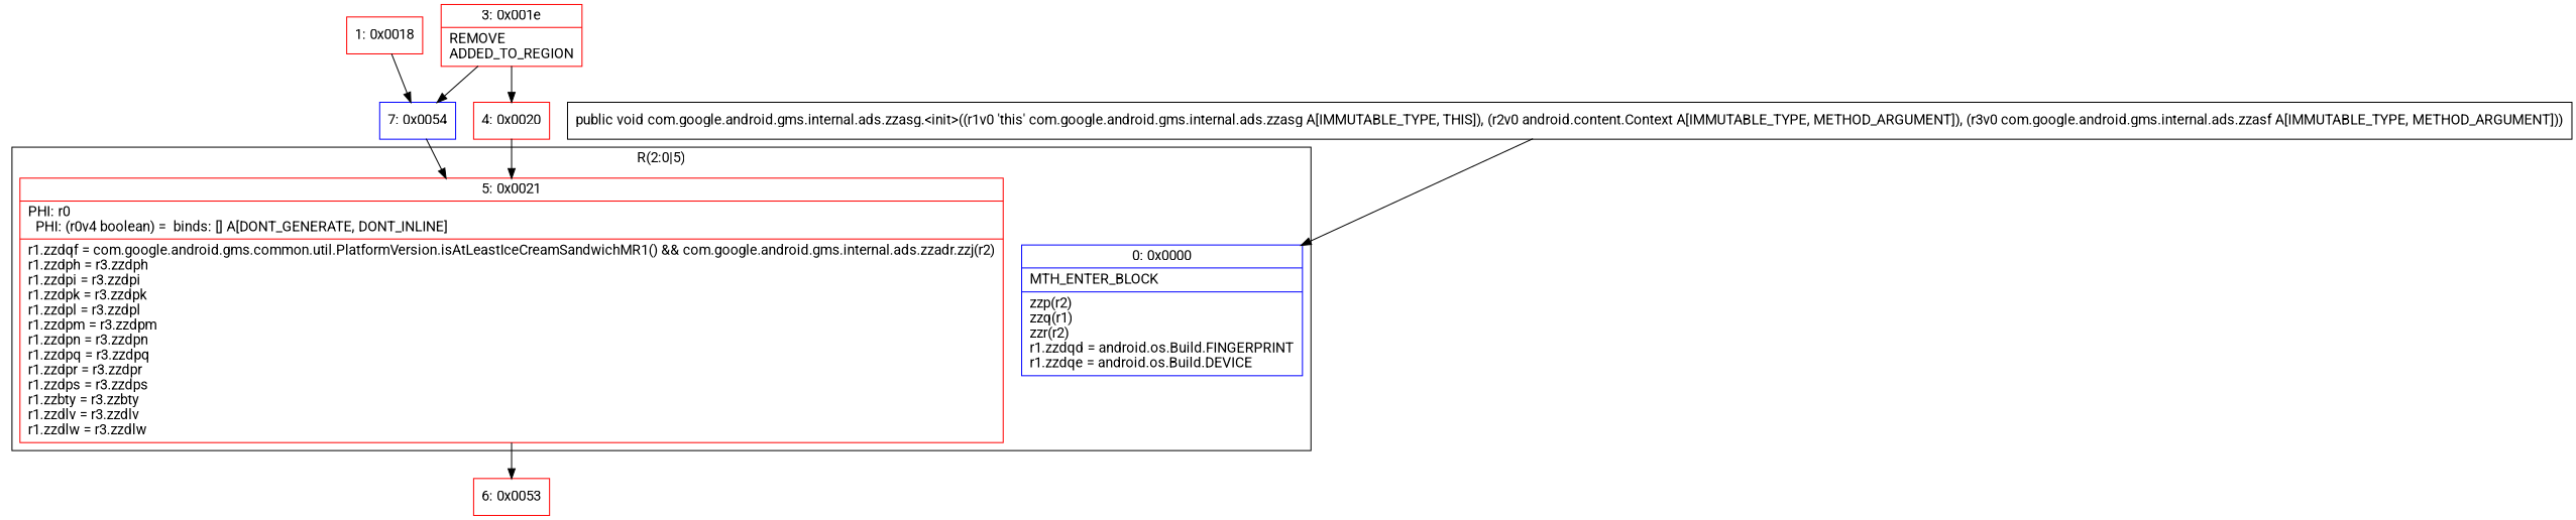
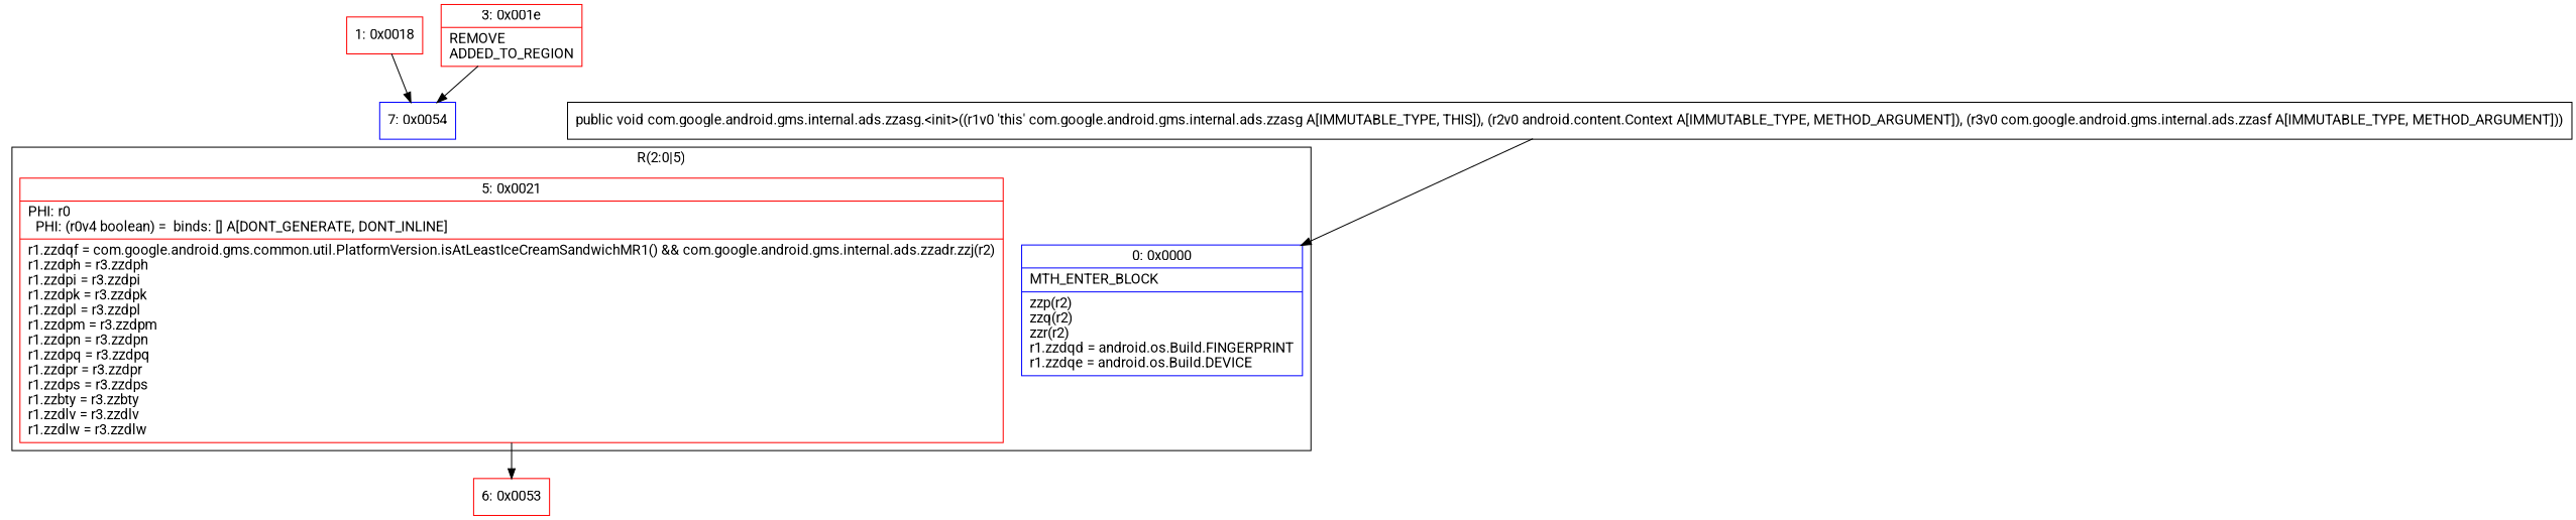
  digraph {
    fontname=Roboto
    node [color=red fontname=Roboto shape=record]
    edge [fontname=Roboto]
-   n1 [color=blue label="{0\:\ 0x0000|MTH_ENTER_BLOCK\l|zzp(r2)\lzzq(r1)\lzzr(r2)\lr1.zzdqd = android.os.Build.FINGERPRINT\lr1.zzdqe = android.os.Build.DEVICE\l}"]
+   n1 [color=blue label="{0\:\ 0x0000|MTH_ENTER_BLOCK\l|zzp(r2)\lzzq(r2)\lzzr(r2)\lr1.zzdqd = android.os.Build.FINGERPRINT\lr1.zzdqe = android.os.Build.DEVICE\l}"]
    n2 [label="{5\:\ 0x0021|PHI: r0 \l  PHI: (r0v4 boolean) =  binds: [] A[DONT_GENERATE, DONT_INLINE]\l|r1.zzdqf = com.google.android.gms.common.util.PlatformVersion.isAtLeastIceCreamSandwichMR1() && com.google.android.gms.internal.ads.zzadr.zzj(r2)\lr1.zzdph = r3.zzdph\lr1.zzdpi = r3.zzdpi\lr1.zzdpk = r3.zzdpk\lr1.zzdpl = r3.zzdpl\lr1.zzdpm = r3.zzdpm\lr1.zzdpn = r3.zzdpn\lr1.zzdpq = r3.zzdpq\lr1.zzdpr = r3.zzdpr\lr1.zzdps = r3.zzdps\lr1.zzbty = r3.zzbty\lr1.zzdlv = r3.zzdlv\lr1.zzdlw = r3.zzdlw\l}"]
    n3 [label="{6\:\ 0x0053}"]
    n4 [label="{1\:\ 0x0018}"]
    n5 [color=blue label="{7\:\ 0x0054}"]
    n6 [label="{3\:\ 0x001e|REMOVE\lADDED_TO_REGION\l}"]
-   n7 [label="{4\:\ 0x0020}"]
    n8 [label="{public void com.google.android.gms.internal.ads.zzasg.\<init\>((r1v0 'this' com.google.android.gms.internal.ads.zzasg A[IMMUTABLE_TYPE, THIS]), (r2v0 android.content.Context A[IMMUTABLE_TYPE, METHOD_ARGUMENT]), (r3v0 com.google.android.gms.internal.ads.zzasf A[IMMUTABLE_TYPE, METHOD_ARGUMENT])) }" color=""]
    subgraph cluster_1 {
      label="R(2:0|5)"
      n1
      n2
    }
    n2 -> n3
    n4 -> n5
-   n5 -> n2
    n6 -> n5
-   n6 -> n7
-   n7 -> n2
    n8 -> n1
  }
